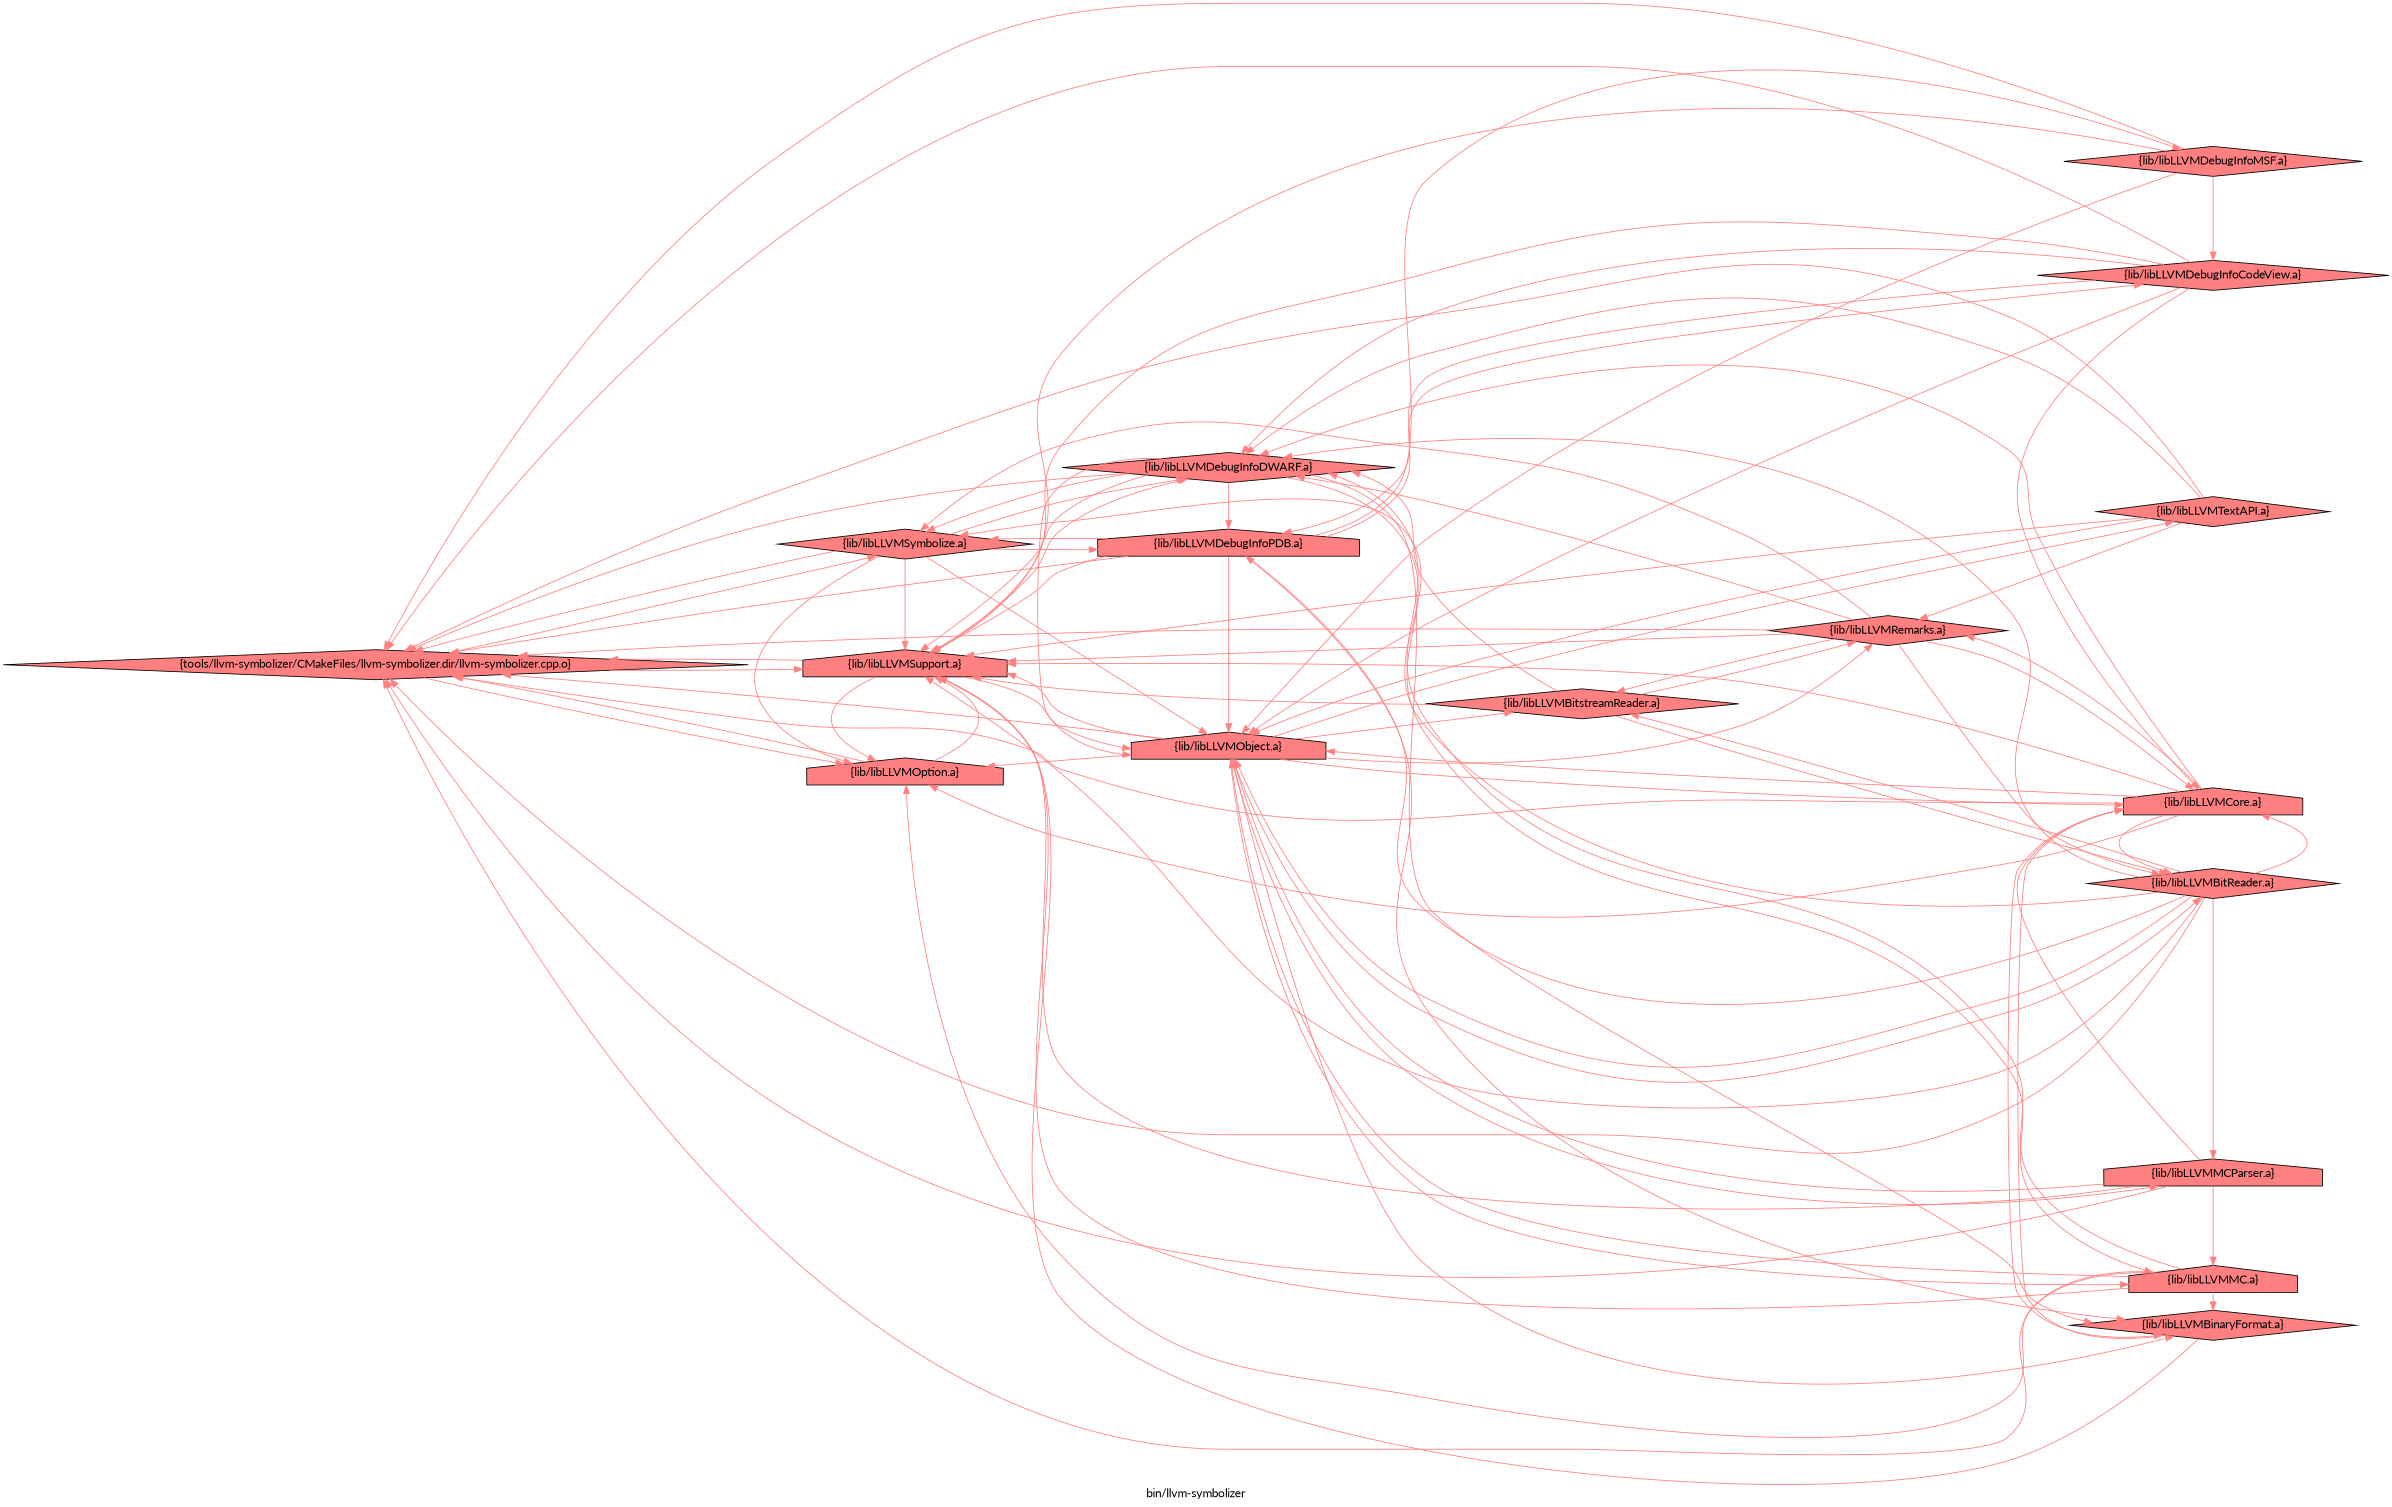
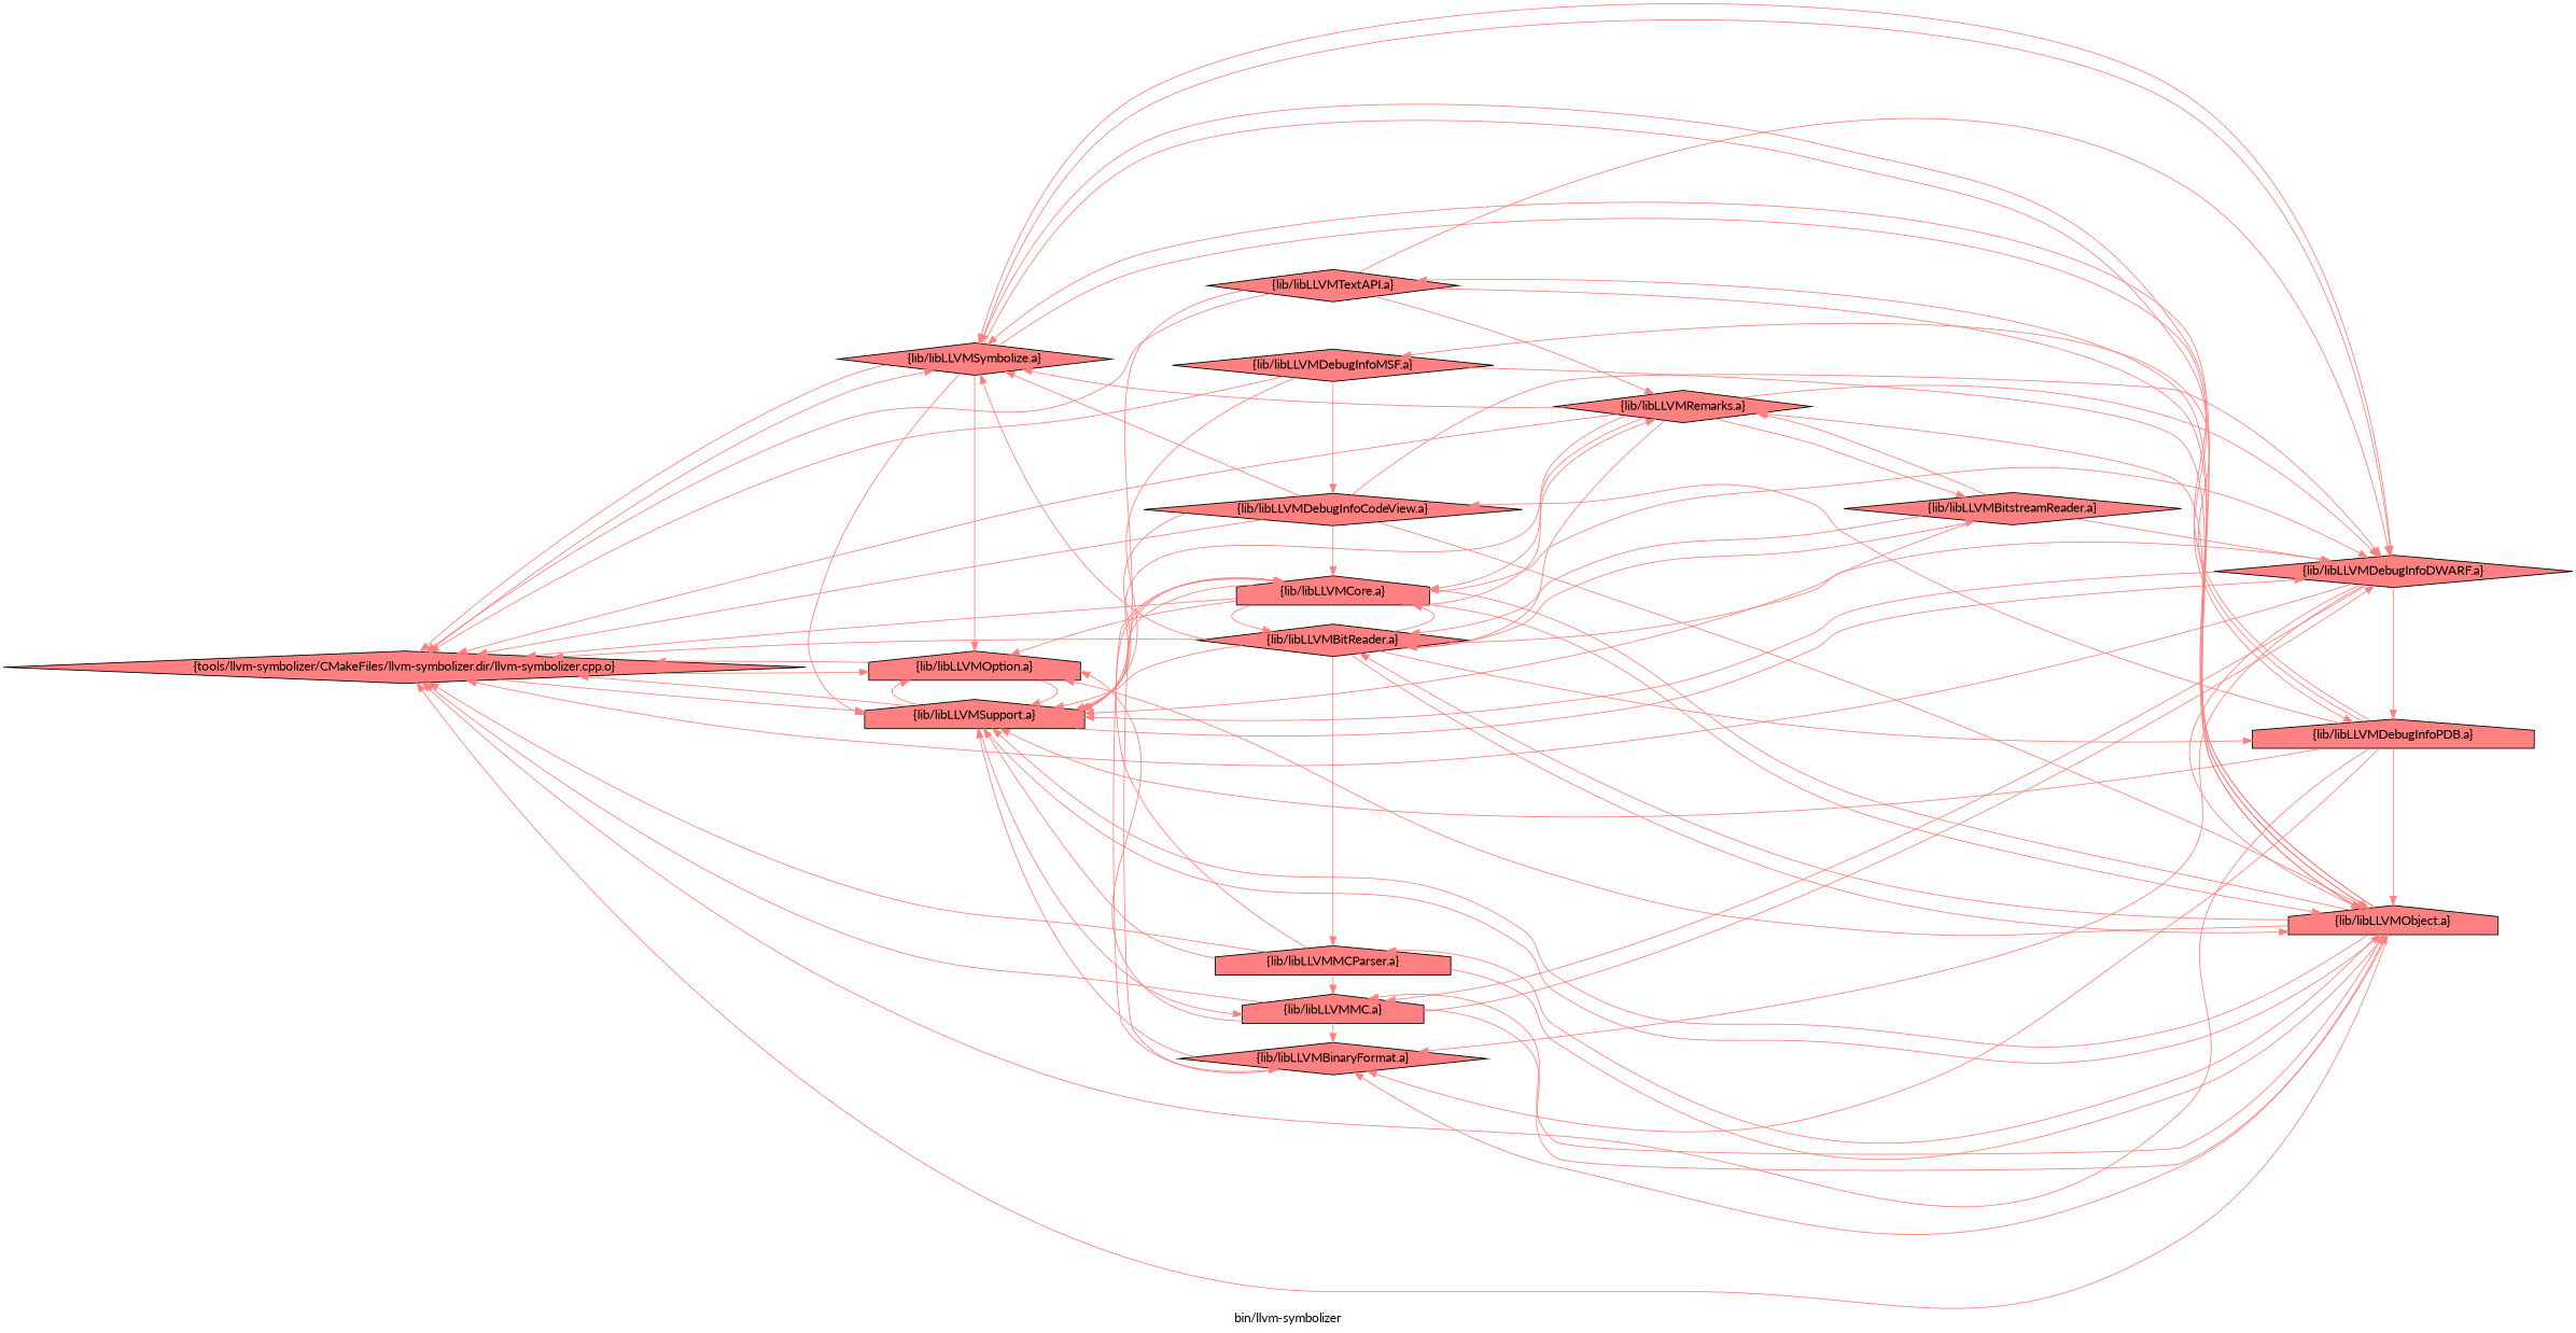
  digraph {
    fontname=Lato
    label="bin/llvm-symbolizer"
    rankdir=LR
    node [fillcolor="1.000000 0.5 1" fontname=Lato group=1 shape=diamond style=filled]
    edge [color="1.000000 0.5 1" fontname=Lato]
    n1 [label="{tools/llvm-symbolizer/CMakeFiles/llvm-symbolizer.dir/llvm-symbolizer.cpp.o}"]
    n2 [label="{lib/libLLVMOption.a}" shape=house]
    n3 [label="{lib/libLLVMSupport.a}" shape=house]
    n4 [label="{lib/libLLVMSymbolize.a}"]
    n5 [label="{lib/libLLVMObject.a}" shape=house]
    n6 [label="{lib/libLLVMDebugInfoDWARF.a}"]
    n7 [label="{lib/libLLVMDebugInfoPDB.a}" shape=house]
    n8 [label="{lib/libLLVMBinaryFormat.a}"]
    n9 [label="{lib/libLLVMMC.a}" shape=house]
    n10 [label="{lib/libLLVMBitReader.a}"]
    n11 [label="{lib/libLLVMCore.a}" shape=house]
    n12 [label="{lib/libLLVMMCParser.a}" shape=house]
    n13 [label="{lib/libLLVMTextAPI.a}"]
    n14 [label="{lib/libLLVMDebugInfoCodeView.a}"]
    n15 [label="{lib/libLLVMDebugInfoMSF.a}"]
    n16 [label="{lib/libLLVMRemarks.a}"]
    n17 [label="{lib/libLLVMBitstreamReader.a}"]
    subgraph sub_1 {
      rank=same
      n1
    }
    subgraph sub_2 {
      rank=same
      n2
      n3
      n4
    }
    subgraph sub_3 {
      rank=same
      n5
      n6
      n7
    }
    subgraph sub_4 {
      rank=same
      n8
      n9
      n10
      n11
      n12
      n13
      n14
      n15
    }
    n1 -> n2
    n1 -> n3
    n1 -> n4
    n2 -> n1
    n2 -> n3
    n3 -> n1
    n3 -> n2
    n3 -> n5
    n3 -> n6
    n4 -> n1
    n4 -> n2
    n4 -> n3
    n4 -> n5
    n4 -> n6
    n4 -> n7
    n5 -> n1
    n5 -> n2
    n5 -> n3
-   n5 -> n17
+   n5 -> n4
    n5 -> n8
    n5 -> n9
    n5 -> n10
    n5 -> n11
    n5 -> n12
    n5 -> n13
    n5 -> n16
    n6 -> n1
    n6 -> n3
    n6 -> n4
    n6 -> n5
    n6 -> n7
    n6 -> n8
    n6 -> n9
    n7 -> n1
    n7 -> n3
    n7 -> n4
    n7 -> n5
    n7 -> n8
    n7 -> n14
    n7 -> n15
    n8 -> n3
    n8 -> n11
    n9 -> n1
    n9 -> n2
-   n9 -> n3
+   n3 -> n9
    n9 -> n5
    n9 -> n6
    n9 -> n8
    n10 -> n1
    n10 -> n3
    n10 -> n4
    n10 -> n5
    n10 -> n6
    n10 -> n7
    n10 -> n11
    n10 -> n12
    n10 -> n17
    n11 -> n1
    n11 -> n2
    n11 -> n3
    n11 -> n5
    n11 -> n6
    n11 -> n8
    n11 -> n10
    n11 -> n16
    n12 -> n1
    n12 -> n3
    n12 -> n5
    n12 -> n9
    n12 -> n11
    n13 -> n1
    n13 -> n3
    n13 -> n5
    n13 -> n6
    n13 -> n16
    n14 -> n1
    n14 -> n3
    n14 -> n5
    n14 -> n6
-   n14 -> n7
+   n14 -> n4
    n14 -> n11
    n15 -> n1
    n15 -> n3
    n15 -> n5
    n15 -> n14
    n16 -> n1
    n16 -> n3
    n16 -> n4
    n16 -> n6
    n16 -> n10
    n16 -> n11
    n16 -> n17
    n17 -> n3
    n17 -> n6
    n17 -> n10
    n17 -> n16
  }
